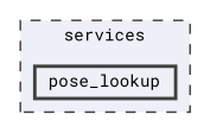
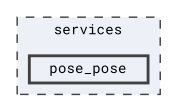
  digraph {
    compound=true
    fontname="Roboto Mono"
-   n1 [color=grey25 fillcolor="#edf0f7" fontname="Roboto Mono" fontsize=10 height=0.2 label=pose_lookup shape=box style="filled,bold" width=0.4]
+   n1 [color=grey25 fillcolor="#edf0f7" fontname="Roboto Mono" fontsize=10 height=0.2 label=pose_pose shape=box style="filled,bold" width=0.4]
    subgraph cluster_1 {
      bgcolor="#edf0f7"
      fontsize=10
      label=services
      pencolor=grey25
      style="filled,dashed"
      n1
    }
  }
